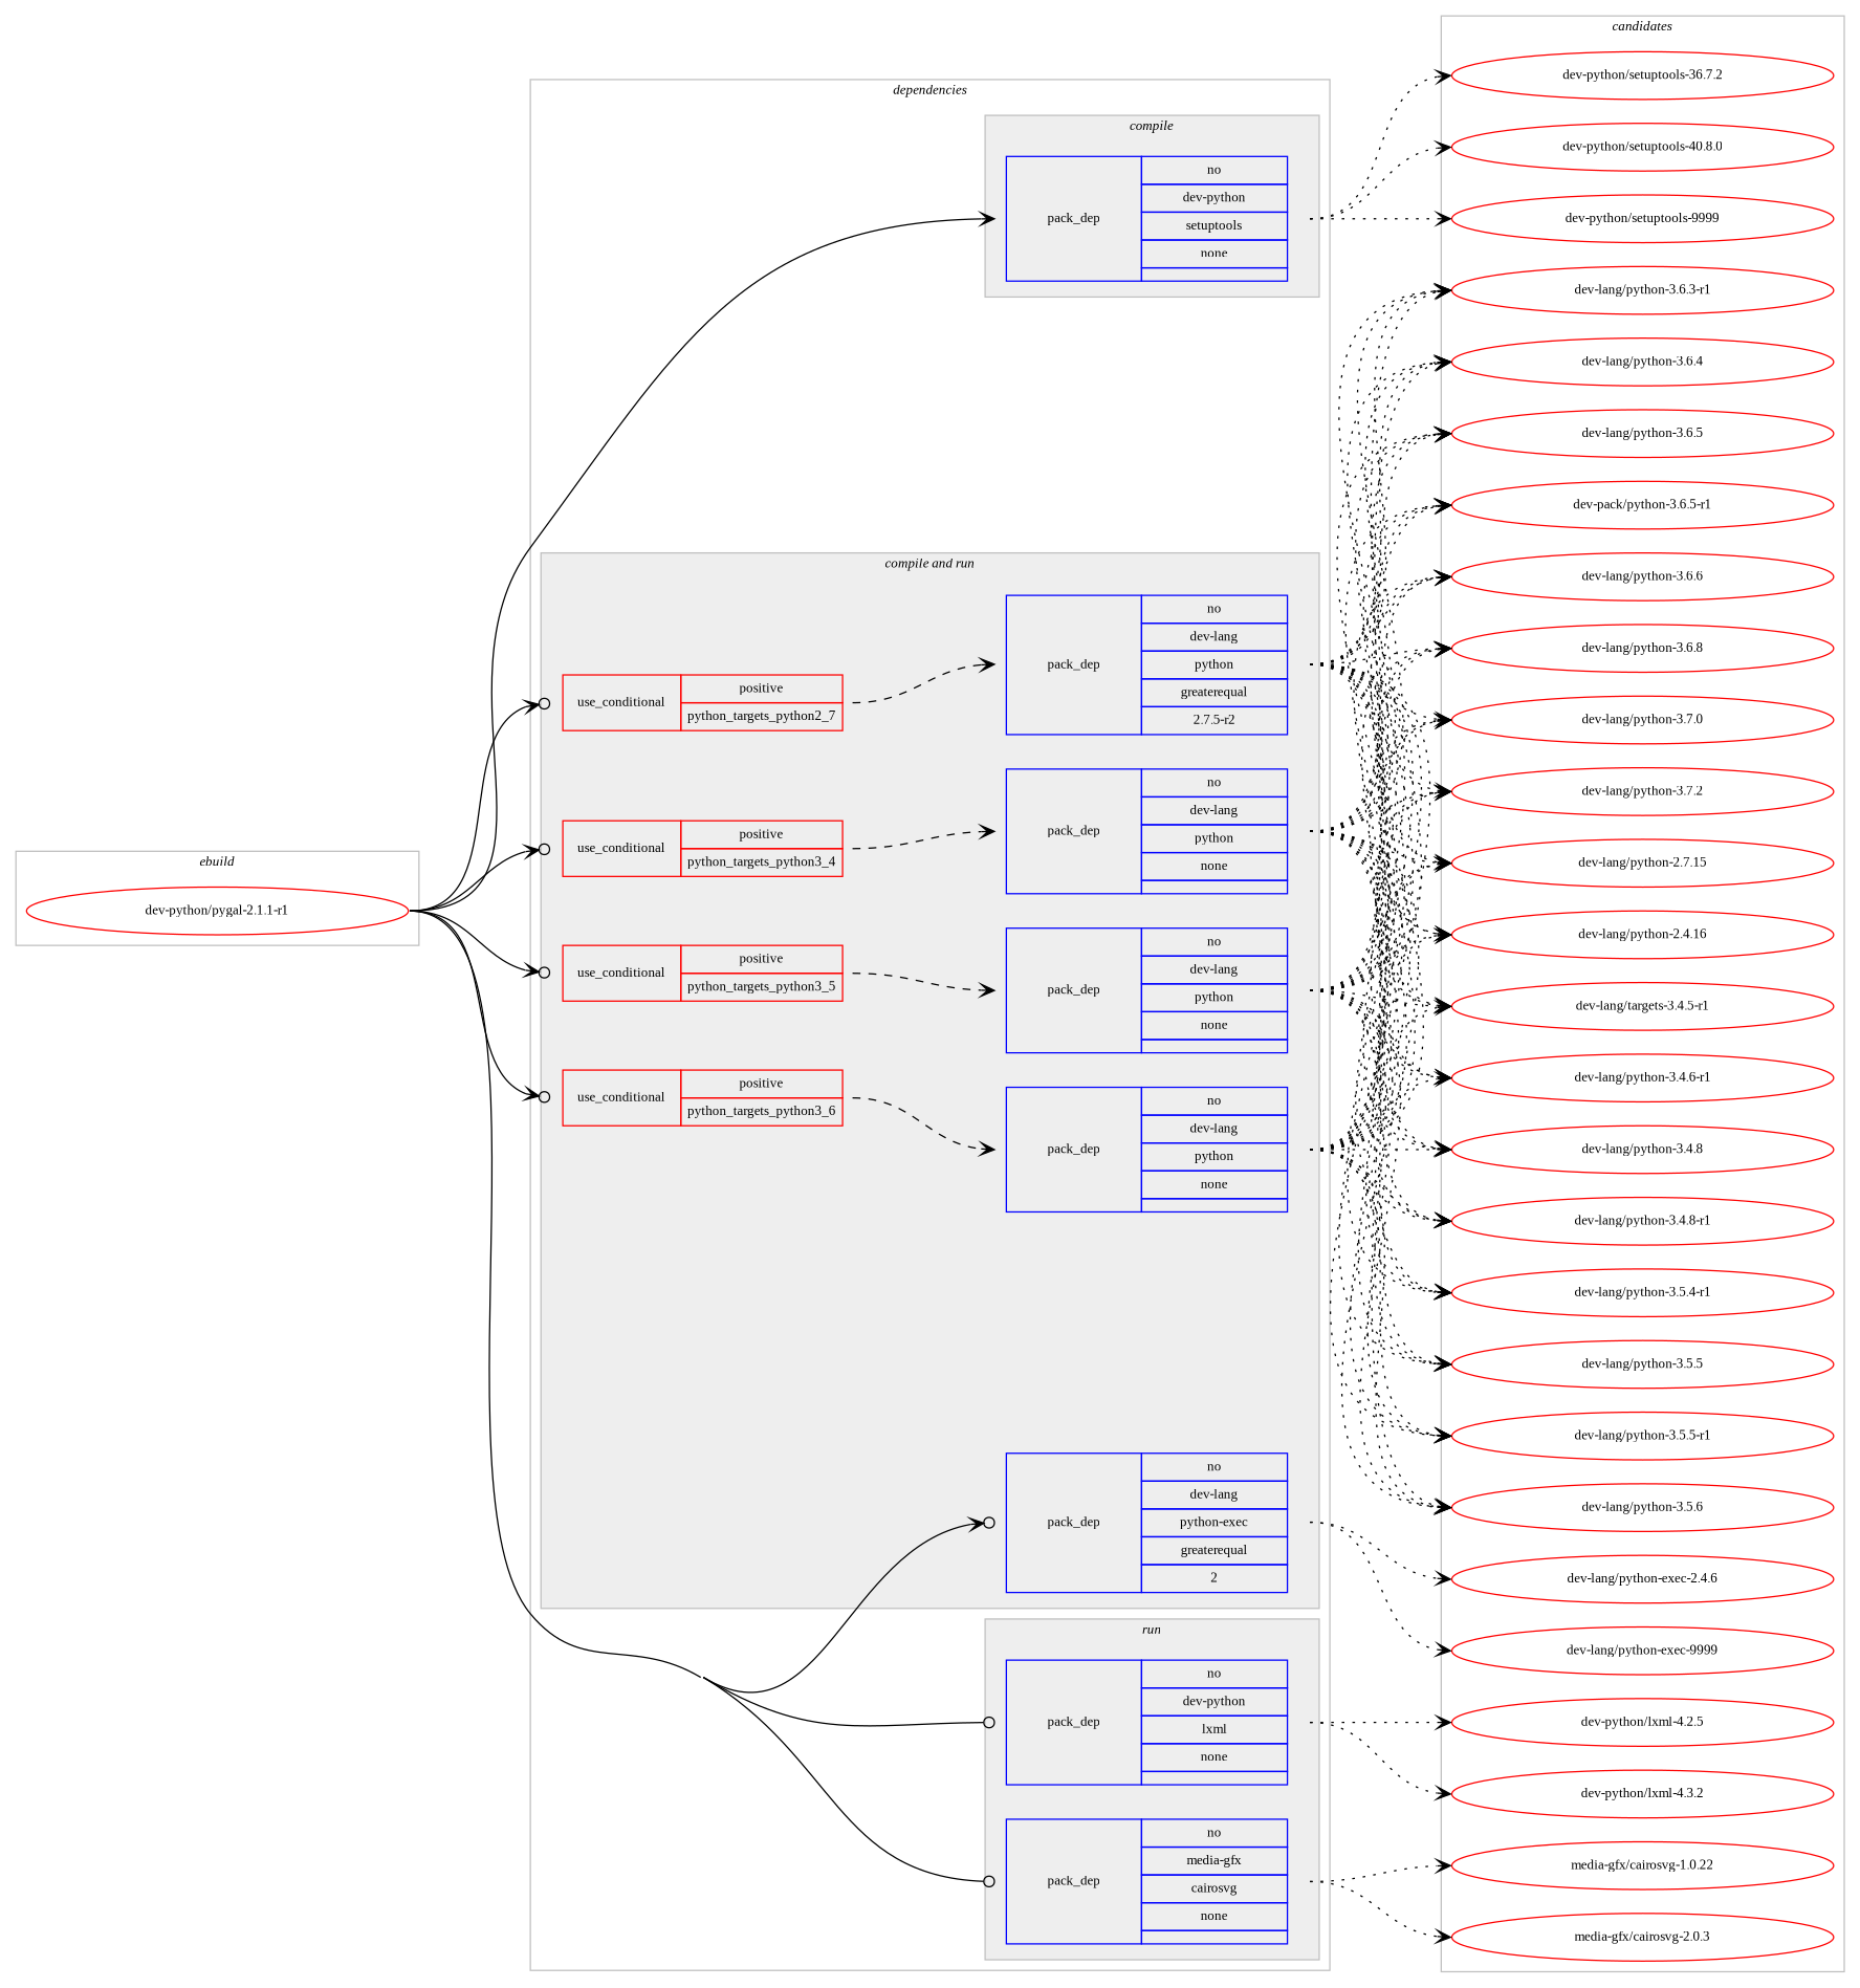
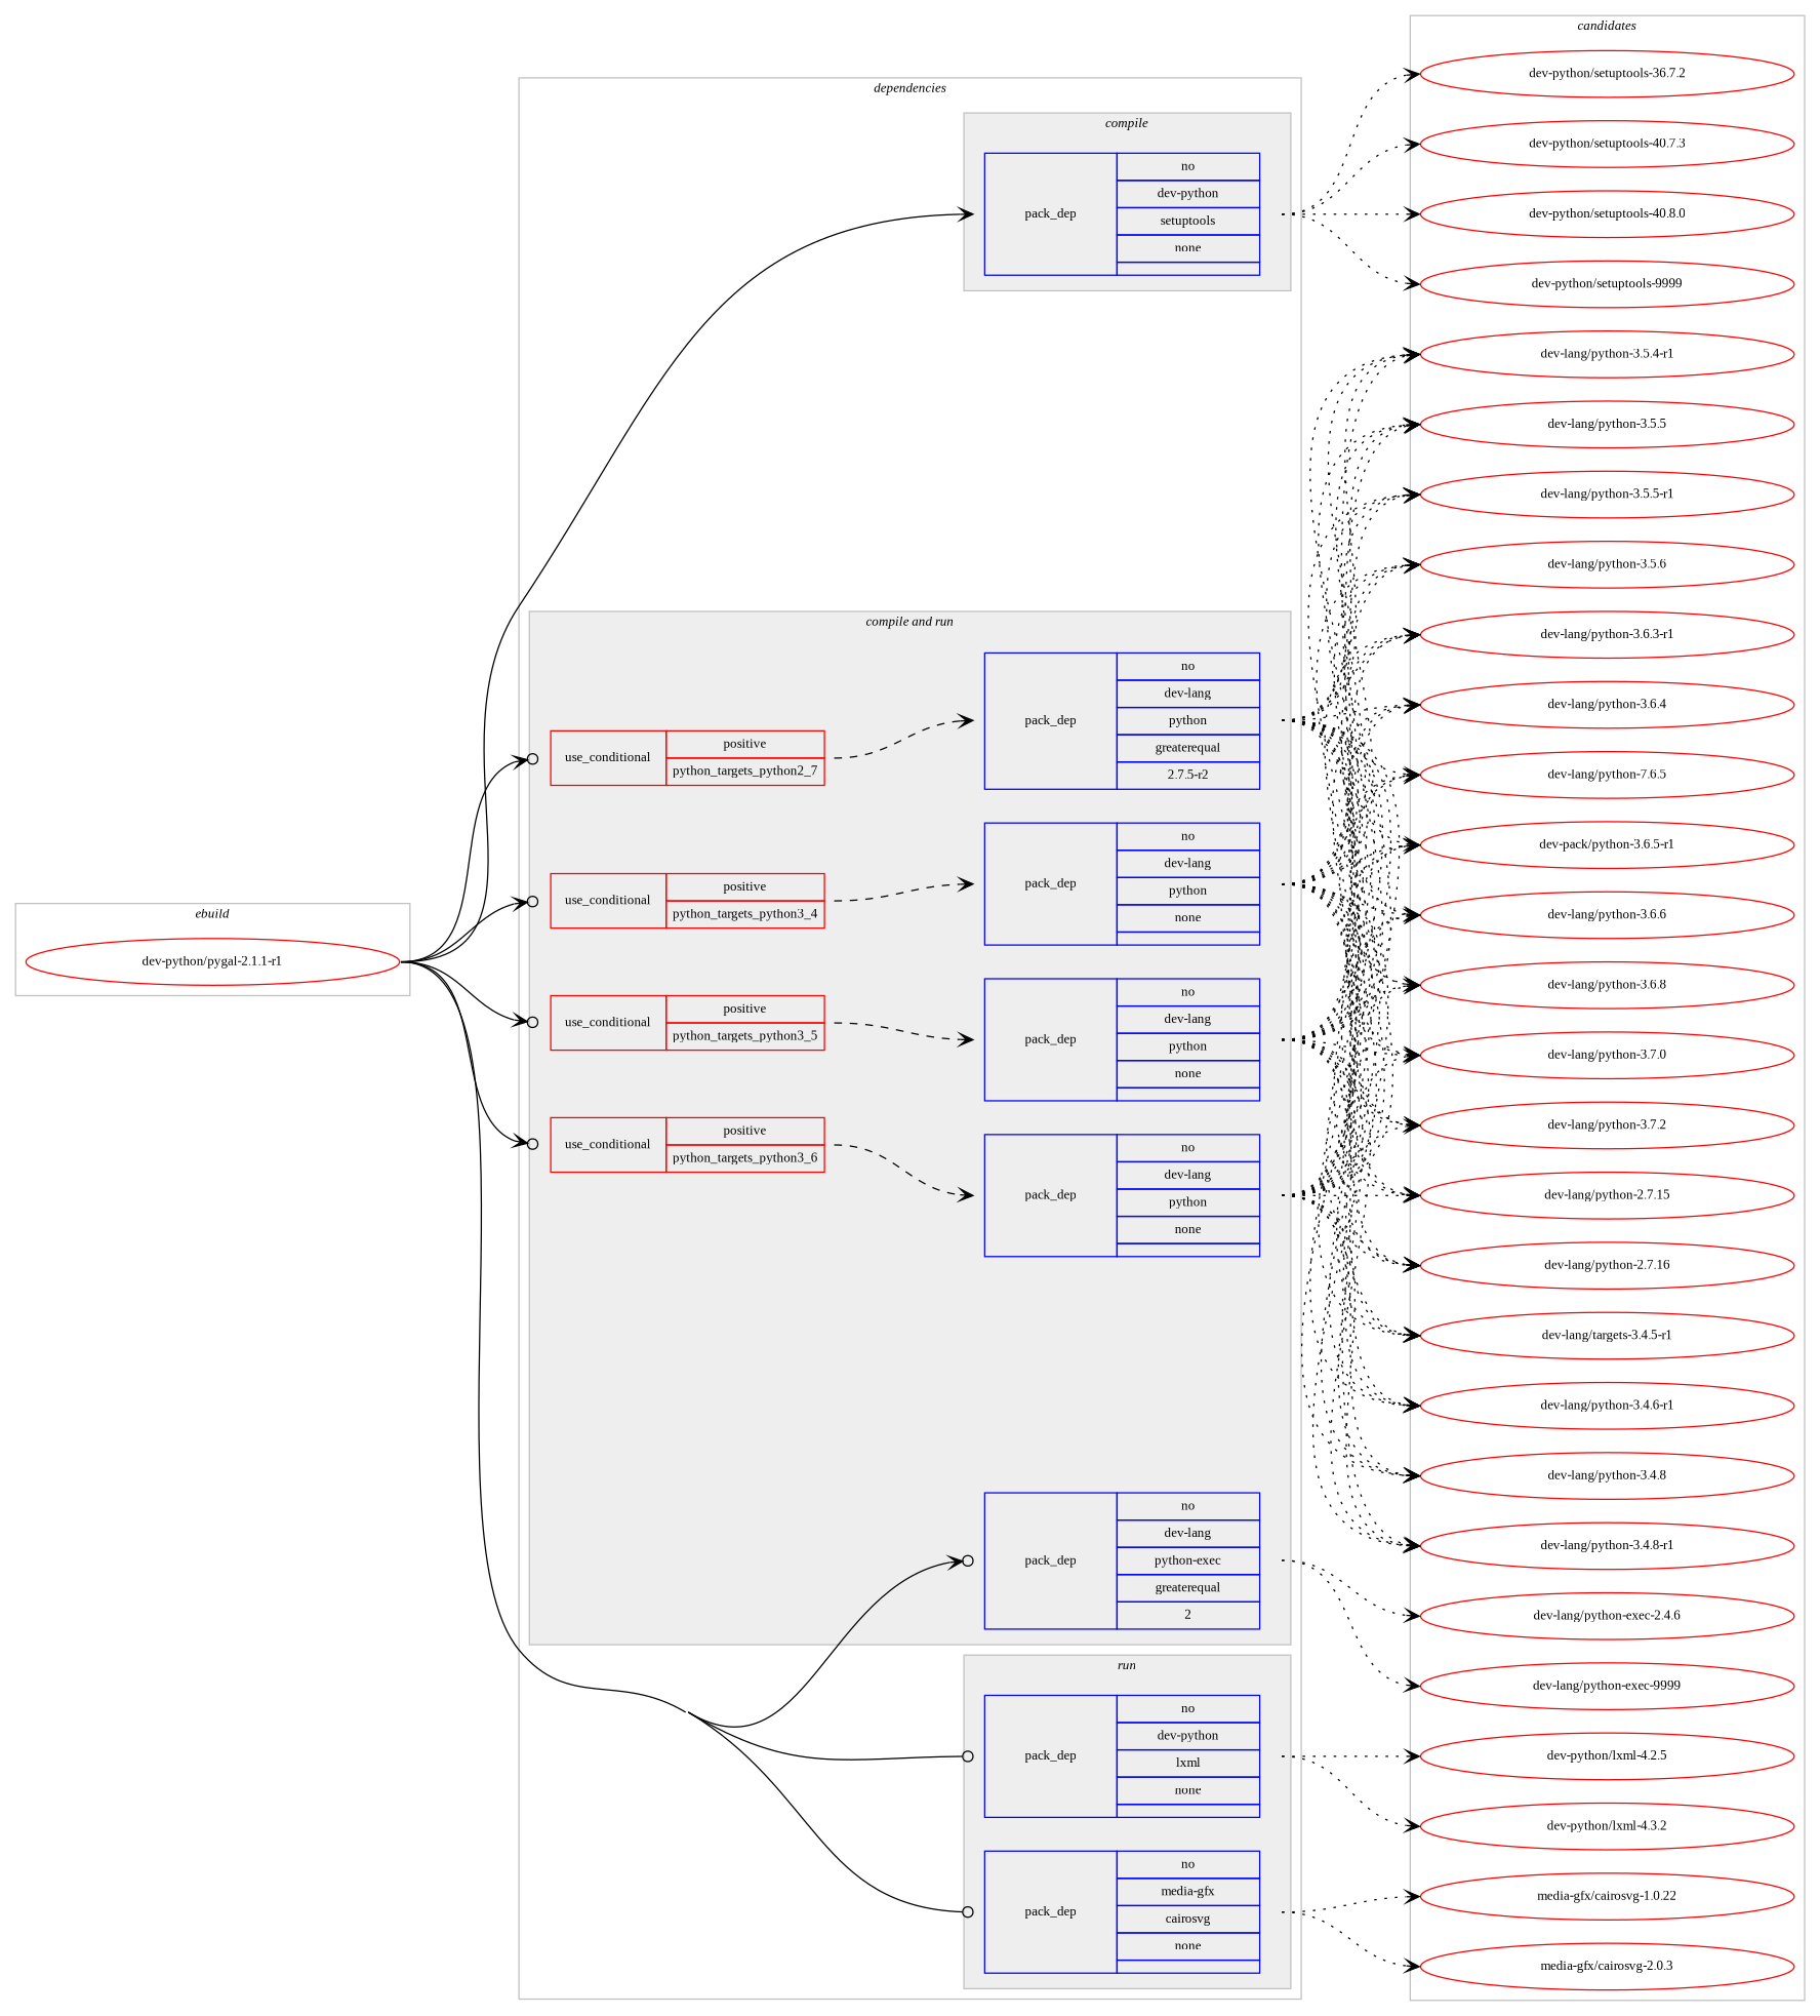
  digraph {
    compound=true
    concentrate=true
    fontname="Liberation Serif"
    fontsize=10
    newrank=true
    rankdir=LR
    ranksep=1.5
    node [color=red fontname="Liberation Serif" fontsize=10]
    edge [arrowhead=vee fontname="Liberation Serif" headport=w style=dotted tailport=e weight=100]
    n1 [label="dev-python/pygal-2.1.1-r1" width=4]
    n2 [color=blue label=<<TABLE BORDER="0" CELLBORDER="1" CELLSPACING="0" CELLPADDING="4" WIDTH="220"><TR><TD ROWSPAN="6" CELLPADDING="30">pack_dep</TD></TR><TR><TD WIDTH="110">no</TD></TR><TR><TD>dev-python</TD></TR><TR><TD>setuptools</TD></TR><TR><TD>none</TD></TR><TR><TD></TD></TR></TABLE>> shape=none]
    n3 [color=blue label=<<TABLE BORDER="0" CELLBORDER="1" CELLSPACING="0" CELLPADDING="4" WIDTH="220"><TR><TD ROWSPAN="6" CELLPADDING="30">pack_dep</TD></TR><TR><TD WIDTH="110">no</TD></TR><TR><TD>dev-lang</TD></TR><TR><TD>python</TD></TR><TR><TD>greaterequal</TD></TR><TR><TD>2.7.5-r2</TD></TR></TABLE>> shape=none]
    n4 [label=<<TABLE BORDER="0" CELLBORDER="1" CELLSPACING="0" CELLPADDING="4"><TR><TD ROWSPAN="3" CELLPADDING="10">use_conditional</TD></TR><TR><TD>positive</TD></TR><TR><TD>python_targets_python2_7</TD></TR></TABLE>> shape=none]
    n5 [color=blue label=<<TABLE BORDER="0" CELLBORDER="1" CELLSPACING="0" CELLPADDING="4" WIDTH="220"><TR><TD ROWSPAN="6" CELLPADDING="30">pack_dep</TD></TR><TR><TD WIDTH="110">no</TD></TR><TR><TD>dev-lang</TD></TR><TR><TD>python</TD></TR><TR><TD>none</TD></TR><TR><TD></TD></TR></TABLE>> shape=none]
    n6 [label=<<TABLE BORDER="0" CELLBORDER="1" CELLSPACING="0" CELLPADDING="4"><TR><TD ROWSPAN="3" CELLPADDING="10">use_conditional</TD></TR><TR><TD>positive</TD></TR><TR><TD>python_targets_python3_4</TD></TR></TABLE>> shape=none]
    n7 [color=blue label=<<TABLE BORDER="0" CELLBORDER="1" CELLSPACING="0" CELLPADDING="4" WIDTH="220"><TR><TD ROWSPAN="6" CELLPADDING="30">pack_dep</TD></TR><TR><TD WIDTH="110">no</TD></TR><TR><TD>dev-lang</TD></TR><TR><TD>python</TD></TR><TR><TD>none</TD></TR><TR><TD></TD></TR></TABLE>> shape=none]
    n8 [label=<<TABLE BORDER="0" CELLBORDER="1" CELLSPACING="0" CELLPADDING="4"><TR><TD ROWSPAN="3" CELLPADDING="10">use_conditional</TD></TR><TR><TD>positive</TD></TR><TR><TD>python_targets_python3_5</TD></TR></TABLE>> shape=none]
    n9 [color=blue label=<<TABLE BORDER="0" CELLBORDER="1" CELLSPACING="0" CELLPADDING="4" WIDTH="220"><TR><TD ROWSPAN="6" CELLPADDING="30">pack_dep</TD></TR><TR><TD WIDTH="110">no</TD></TR><TR><TD>dev-lang</TD></TR><TR><TD>python</TD></TR><TR><TD>none</TD></TR><TR><TD></TD></TR></TABLE>> shape=none]
    n10 [label=<<TABLE BORDER="0" CELLBORDER="1" CELLSPACING="0" CELLPADDING="4"><TR><TD ROWSPAN="3" CELLPADDING="10">use_conditional</TD></TR><TR><TD>positive</TD></TR><TR><TD>python_targets_python3_6</TD></TR></TABLE>> shape=none]
    n11 [color=blue label=<<TABLE BORDER="0" CELLBORDER="1" CELLSPACING="0" CELLPADDING="4" WIDTH="220"><TR><TD ROWSPAN="6" CELLPADDING="30">pack_dep</TD></TR><TR><TD WIDTH="110">no</TD></TR><TR><TD>dev-lang</TD></TR><TR><TD>python-exec</TD></TR><TR><TD>greaterequal</TD></TR><TR><TD>2</TD></TR></TABLE>> shape=none]
    n12 [color=blue label=<<TABLE BORDER="0" CELLBORDER="1" CELLSPACING="0" CELLPADDING="4" WIDTH="220"><TR><TD ROWSPAN="6" CELLPADDING="30">pack_dep</TD></TR><TR><TD WIDTH="110">no</TD></TR><TR><TD>dev-python</TD></TR><TR><TD>lxml</TD></TR><TR><TD>none</TD></TR><TR><TD></TD></TR></TABLE>> shape=none]
    n13 [color=blue label=<<TABLE BORDER="0" CELLBORDER="1" CELLSPACING="0" CELLPADDING="4" WIDTH="220"><TR><TD ROWSPAN="6" CELLPADDING="30">pack_dep</TD></TR><TR><TD WIDTH="110">no</TD></TR><TR><TD>media-gfx</TD></TR><TR><TD>cairosvg</TD></TR><TR><TD>none</TD></TR><TR><TD></TD></TR></TABLE>> shape=none]
    n14 [label="dev-python/setuptools-36.7.2" width=4]
+   n15 [label="dev-python/setuptools-40.7.3" width=4]
    n16 [label="dev-python/setuptools-40.8.0" width=4]
    n17 [label="dev-python/setuptools-9999" width=4]
    n18 [label="dev-lang/python-2.7.15" width=4]
-   n19 [label="dev-lang/python-2.4.16" width=4]
+   n19 [label="dev-lang/python-2.7.16" width=4]
    n20 [label="dev-lang/targets-3.4.5-r1" width=4]
    n21 [label="dev-lang/python-3.4.6-r1" width=4]
    n22 [label="dev-lang/python-3.4.8" width=4]
    n23 [label="dev-lang/python-3.4.8-r1" width=4]
    n24 [label="dev-lang/python-3.5.4-r1" width=4]
    n25 [label="dev-lang/python-3.5.5" width=4]
    n26 [label="dev-lang/python-3.5.5-r1" width=4]
    n27 [label="dev-lang/python-3.5.6" width=4]
    n28 [label="dev-lang/python-3.6.3-r1" width=4]
    n29 [label="dev-lang/python-3.6.4" width=4]
-   n30 [label="dev-lang/python-3.6.5" width=4]
+   n30 [label="dev-lang/python-7.6.5" width=4]
    n31 [label="dev-pack/python-3.6.5-r1" width=4]
    n32 [label="dev-lang/python-3.6.6" width=4]
    n33 [label="dev-lang/python-3.6.8" width=4]
    n34 [label="dev-lang/python-3.7.0" width=4]
    n35 [label="dev-lang/python-3.7.2" width=4]
    n36 [label="dev-lang/python-exec-2.4.6" width=4]
    n37 [label="dev-lang/python-exec-9999" width=4]
    n38 [label="dev-python/lxml-4.2.5" width=4]
    n39 [label="dev-python/lxml-4.3.2" width=4]
    n40 [label="media-gfx/cairosvg-1.0.22" width=4]
    n41 [label="media-gfx/cairosvg-2.0.3" width=4]
    subgraph cluster_1 {
      color=gray
      label=<<i>ebuild</i>>
      rank=same
      n1
    }
    subgraph cluster_2 {
      color=gray
      label=<<i>dependencies</i>>
      subgraph cluster_3 {
        color=gray
        fillcolor="#eeeeee"
        label=<<i>compile</i>>
        style=filled
        subgraph sub_4 {
          color=gray
          fillcolor="#eeeeee"
          label=<<i>compile</i>>
          style=filled
          n2
        }
      }
      subgraph cluster_5 {
        color=gray
        fillcolor="#eeeeee"
        label=<<i>compile and run</i>>
        style=filled
        subgraph sub_6 {
          color=gray
          fillcolor="#eeeeee"
          label=<<i>compile and run</i>>
          style=filled
          n4
          subgraph sub_7 {
            color=gray
            fillcolor="#eeeeee"
            label=<<i>compile and run</i>>
            style=filled
            n3
          }
        }
        subgraph sub_8 {
          color=gray
          fillcolor="#eeeeee"
          label=<<i>compile and run</i>>
          style=filled
          n6
          subgraph sub_9 {
            color=gray
            fillcolor="#eeeeee"
            label=<<i>compile and run</i>>
            style=filled
            n5
          }
        }
        subgraph sub_10 {
          color=gray
          fillcolor="#eeeeee"
          label=<<i>compile and run</i>>
          style=filled
          n8
          subgraph sub_11 {
            color=gray
            fillcolor="#eeeeee"
            label=<<i>compile and run</i>>
            style=filled
            n7
          }
        }
        subgraph sub_12 {
          color=gray
          fillcolor="#eeeeee"
          label=<<i>compile and run</i>>
          style=filled
          n10
          subgraph sub_13 {
            color=gray
            fillcolor="#eeeeee"
            label=<<i>compile and run</i>>
            style=filled
            n9
          }
        }
        subgraph sub_14 {
          color=gray
          fillcolor="#eeeeee"
          label=<<i>compile and run</i>>
          style=filled
          n11
        }
      }
      subgraph cluster_15 {
        color=gray
        fillcolor="#eeeeee"
        label=<<i>run</i>>
        style=filled
        subgraph sub_16 {
          color=gray
          fillcolor="#eeeeee"
          label=<<i>run</i>>
          style=filled
          n12
        }
        subgraph sub_17 {
          color=gray
          fillcolor="#eeeeee"
          label=<<i>run</i>>
          style=filled
          n13
        }
      }
    }
    subgraph cluster_18 {
      color=gray
      label=<<i>candidates</i>>
      rank=same
      subgraph sub_19 {
        color=black
        label=<<i>candidates</i>>
        nodesep=1
        rank=same
        n14
+       n15
        n16
        n17
      }
      subgraph sub_20 {
        color=black
        label=<<i>candidates</i>>
        nodesep=1
        rank=same
        n18
        n19
        n20
        n21
        n22
        n23
        n24
        n25
        n26
        n27
        n28
        n29
        n30
        n31
        n32
        n33
        n34
        n35
      }
      subgraph sub_21 {
        color=black
        label=<<i>candidates</i>>
        nodesep=1
        rank=same
        n18
        n19
        n20
        n21
        n22
        n23
        n24
        n25
        n26
        n27
        n28
        n29
        n30
        n31
        n32
        n33
        n34
        n35
      }
      subgraph sub_22 {
        color=black
        label=<<i>candidates</i>>
        nodesep=1
        rank=same
        n18
        n19
        n20
        n21
        n22
        n23
        n24
        n25
        n26
        n27
        n28
        n29
        n30
        n31
        n32
        n33
        n34
        n35
      }
      subgraph sub_23 {
        color=black
        label=<<i>candidates</i>>
        nodesep=1
        rank=same
        n18
        n19
        n20
        n21
        n22
        n23
        n24
        n25
        n26
        n27
        n28
        n29
        n30
        n31
        n32
        n33
        n34
        n35
      }
      subgraph sub_24 {
        color=black
        label=<<i>candidates</i>>
        nodesep=1
        rank=same
        n36
        n37
      }
      subgraph sub_25 {
        color=black
        label=<<i>candidates</i>>
        nodesep=1
        rank=same
        n38
        n39
      }
      subgraph sub_26 {
        color=black
        label=<<i>candidates</i>>
        nodesep=1
        rank=same
        n40
        n41
      }
    }
    n1 -> n2 [style=solid weight=20]
    n1 -> n4 [arrowhead=odotvee style=solid weight=20]
    n1 -> n6 [arrowhead=odotvee style=solid weight=20]
    n1 -> n8 [arrowhead=odotvee style=solid weight=20]
    n1 -> n10 [arrowhead=odotvee style=solid weight=20]
    n1 -> n11 [arrowhead=odotvee style=solid weight=20]
    n1 -> n12 [arrowhead=odot style=solid weight=20]
    n1 -> n13 [arrowhead=odot style=solid weight=20]
    n2 -> n14
+   n2 -> n15
    n2 -> n16
    n2 -> n17
    n3 -> n18
    n3 -> n19
    n3 -> n20
    n3 -> n21
    n3 -> n22
    n3 -> n23
    n3 -> n24
    n3 -> n25
    n3 -> n26
    n3 -> n27
    n3 -> n28
    n3 -> n29
    n3 -> n30
    n3 -> n31
    n3 -> n32
    n3 -> n33
    n3 -> n34
    n3 -> n35
    n4 -> n3 [style=dashed weight=20]
    n5 -> n18
    n5 -> n19
    n5 -> n20
    n5 -> n21
    n5 -> n22
    n5 -> n23
    n5 -> n24
    n5 -> n25
    n5 -> n26
    n5 -> n27
    n5 -> n28
    n5 -> n29
    n5 -> n30
    n5 -> n31
    n5 -> n32
    n5 -> n33
    n5 -> n34
    n5 -> n35
    n6 -> n5 [style=dashed weight=20]
    n7 -> n18
    n7 -> n19
    n7 -> n20
    n7 -> n21
    n7 -> n22
    n7 -> n23
    n7 -> n24
    n7 -> n25
    n7 -> n26
    n7 -> n27
    n7 -> n28
    n7 -> n29
    n7 -> n30
    n7 -> n31
    n7 -> n32
    n7 -> n33
    n7 -> n34
    n7 -> n35
    n8 -> n7 [style=dashed weight=20]
    n9 -> n18
    n9 -> n19
    n9 -> n20
    n9 -> n21
    n9 -> n22
    n9 -> n23
    n9 -> n24
    n9 -> n25
    n9 -> n26
    n9 -> n27
    n9 -> n28
    n9 -> n29
    n9 -> n30
    n9 -> n31
    n9 -> n32
    n9 -> n33
    n9 -> n34
    n9 -> n35
    n10 -> n9 [style=dashed weight=20]
    n11 -> n36
    n11 -> n37
    n12 -> n38
    n12 -> n39
    n13 -> n40
    n13 -> n41
  }
